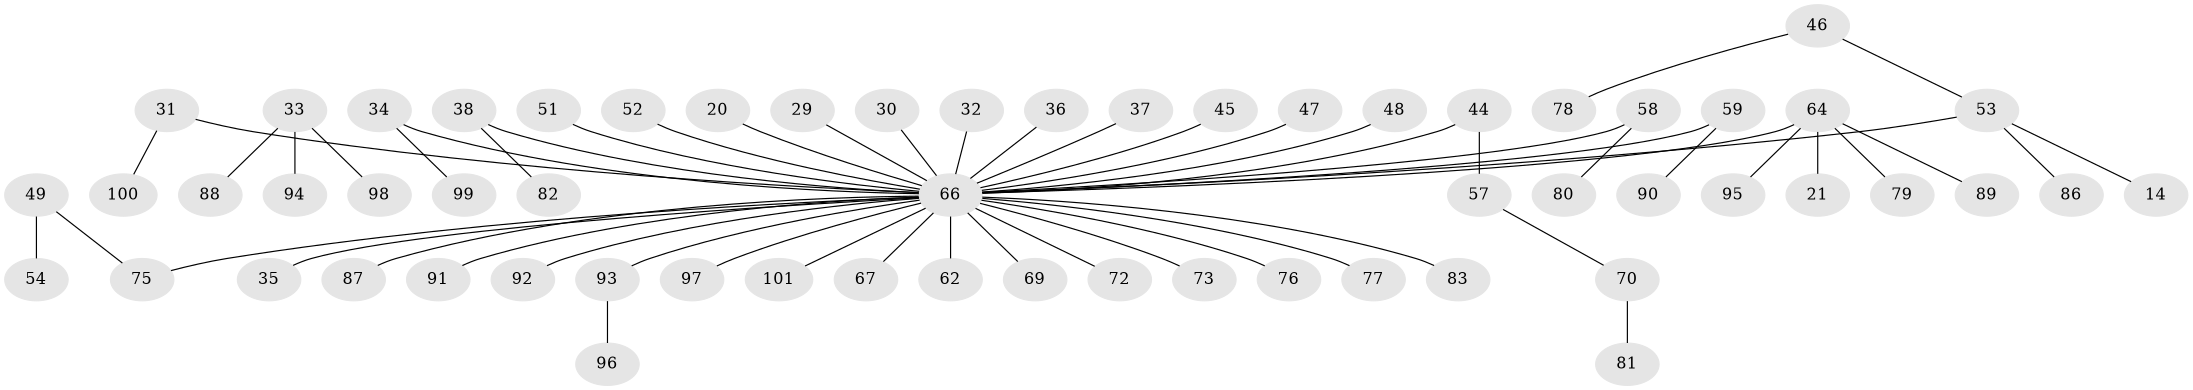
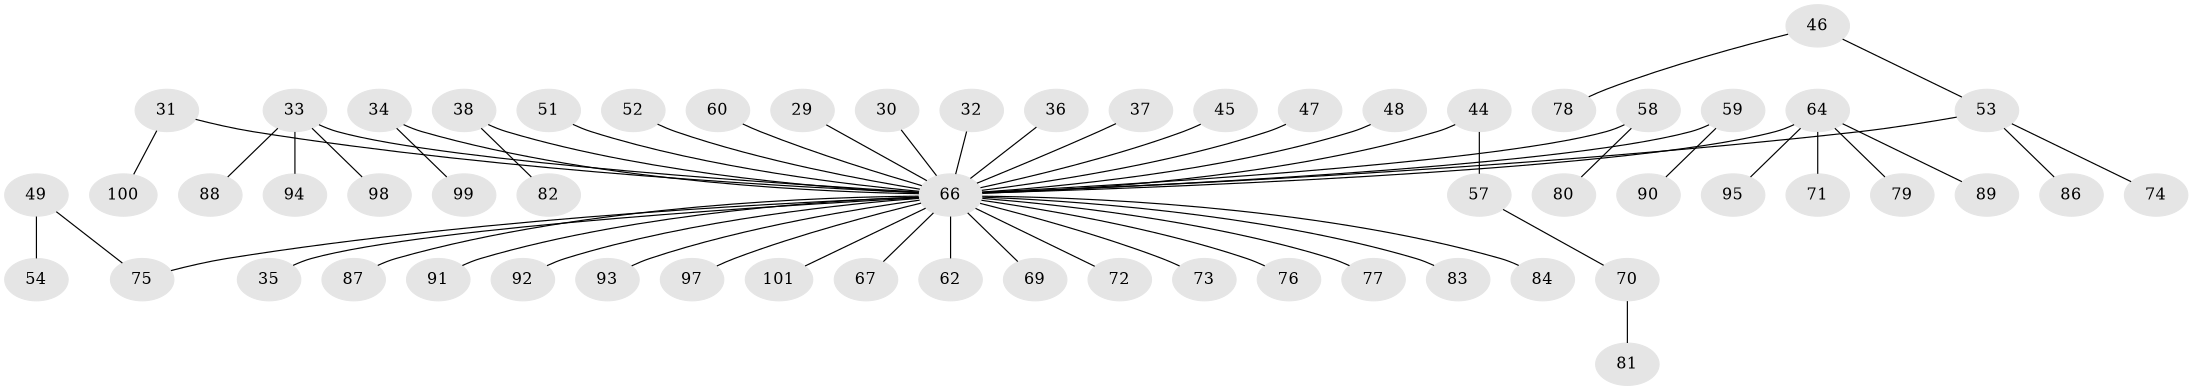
  graph {
    node [color=gray90 style=filled]
    66 [super="+42+62+27+28+15+19+20+24+63+43+65+40+56"]
    75 [super="+18"]
    67
    n4 [label=62]
    69
    72
    73
    76
    77
    83
+   84
    n12 [label=35]
    87
    91
    92
    93
    97
    101
    29
    30
    31
    100
    32
    33
    88
    94
    98
    34
    99
    36
    37
    38
    82
    44
    57
    70
    45
    53 [super="+23"]
-   74 [label=14]
+   74
    86
    46
    78
    47
    48
    49 [super="+25+26"]
    54
    51
    52
    81
    58
    80
    59
    90
-   60 [label=20]
+   60
    64 [super="+50"]
-   71 [label=21]
+   71
    79
    89
    95
-   96
    66 -- 75
    66 -- 67
    66 -- n4
    66 -- 69
    66 -- 72
    66 -- 73
    66 -- 76
    66 -- 77
    66 -- 83
+   66 -- 84
    66 -- n12
    66 -- 87
    66 -- 91
    66 -- 92
    66 -- 93
    66 -- 97
    66 -- 101
-   93 -- 96
    29 -- 66
    30 -- 66
    31 -- 66
    31 -- 100
    32 -- 66
+   33 -- 66
    33 -- 88
    33 -- 94
    33 -- 98
    34 -- 66
    34 -- 99
    36 -- 66
    37 -- 66
    38 -- 66
    38 -- 82
    44 -- 66
    44 -- 57
    57 -- 70
    70 -- 81
    45 -- 66
    53 -- 66
    53 -- 74
    53 -- 86
    46 -- 53
    46 -- 78
    47 -- 66
    48 -- 66
    49 -- 75
    49 -- 54
    51 -- 66
    52 -- 66
    58 -- 66
    58 -- 80
    59 -- 66
    59 -- 90
    60 -- 66
    64 -- 66
    64 -- 71
    64 -- 79
    64 -- 89
    64 -- 95
  }
